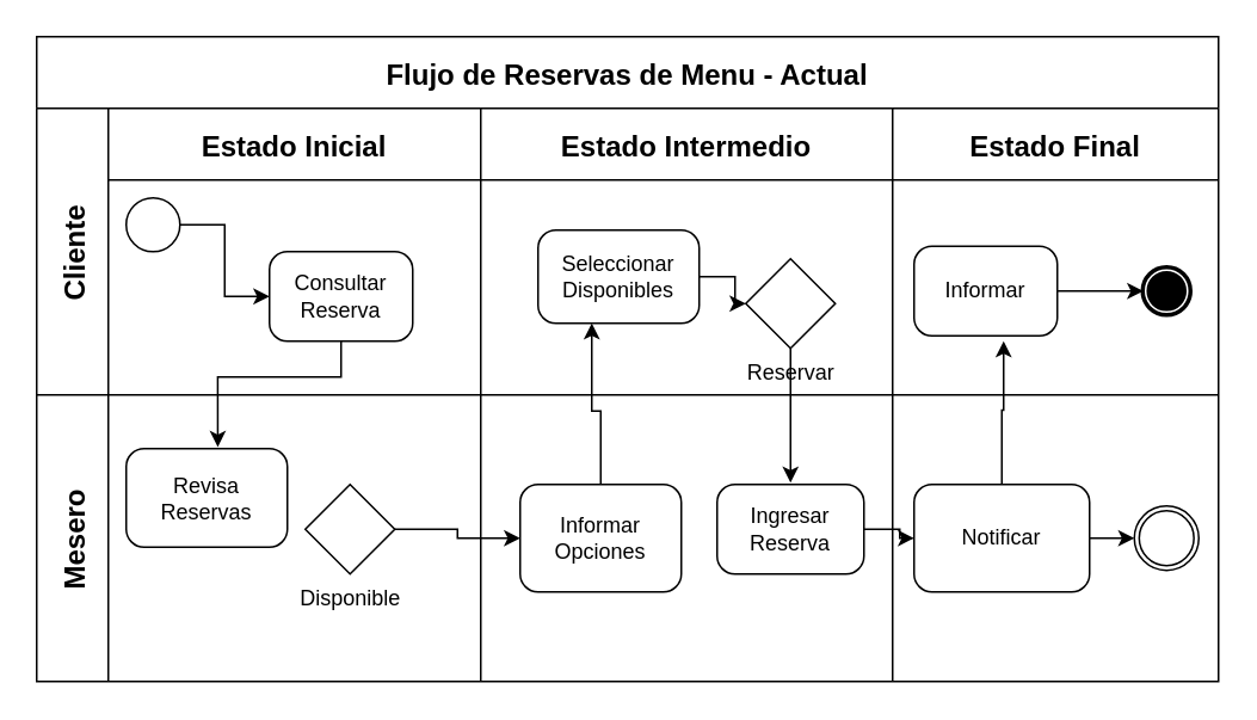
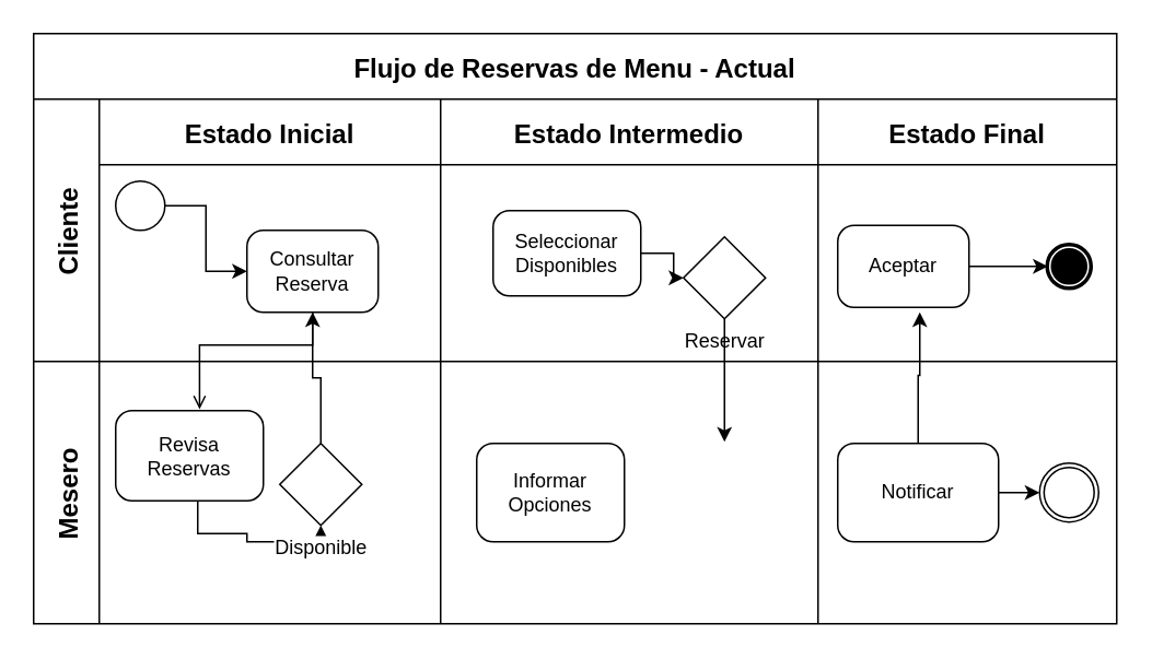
  <mxCell id="0" />
  <mxCell id="1" parent="0" />
  <mxCell id="2" value="Flujo de Reservas de Menu - Actual" style="shape=table;childLayout=tableLayout;startSize=40;collapsible=0;recursiveResize=0;expand=0;fontSize=16;fontStyle=1" vertex="1" parent="1"><mxGeometry x="20" y="20" width="660" height="360" as="geometry" /></mxCell>
  <mxCell id="3" value="Cliente" style="shape=tableRow;horizontal=0;swimlaneHead=0;swimlaneBody=0;top=0;left=0;strokeColor=inherit;bottom=0;right=0;dropTarget=0;fontStyle=1;fillColor=none;points=[[0,0.5],[1,0.5]];portConstraint=eastwest;startSize=40;collapsible=0;recursiveResize=0;expand=0;fontSize=16;" vertex="1" parent="2"><mxGeometry y="40" width="660" height="160" as="geometry" /></mxCell>
  <mxCell id="4" value="Estado Inicial" style="swimlane;swimlaneHead=0;swimlaneBody=0;fontStyle=1;strokeColor=inherit;connectable=0;fillColor=none;startSize=40;collapsible=0;recursiveResize=0;expand=0;fontSize=16;" vertex="1" parent="3"><mxGeometry x="40" width="208" height="160" as="geometry"><mxRectangle width="208" height="160" as="alternateBounds" /></mxGeometry></mxCell>
  <mxCell id="5" value="" style="points=[[0.145,0.145,0],[0.5,0,0],[0.855,0.145,0],[1,0.5,0],[0.855,0.855,0],[0.5,1,0],[0.145,0.855,0],[0,0.5,0]];shape=mxgraph.bpmn.event;html=1;verticalLabelPosition=bottom;labelBackgroundColor=#ffffff;verticalAlign=top;align=center;perimeter=ellipsePerimeter;outlineConnect=0;aspect=fixed;outline=standard;symbol=general;" vertex="1" parent="4"><mxGeometry x="10" y="50" width="30" height="30" as="geometry" /></mxCell>
  <mxCell id="6" value="Consultar Reserva" style="points=[[0.25,0,0],[0.5,0,0],[0.75,0,0],[1,0.25,0],[1,0.5,0],[1,0.75,0],[0.75,1,0],[0.5,1,0],[0.25,1,0],[0,0.75,0],[0,0.5,0],[0,0.25,0]];shape=mxgraph.bpmn.task;whiteSpace=wrap;rectStyle=rounded;size=10;html=1;container=1;expand=0;collapsible=0;taskMarker=abstract;" vertex="1" parent="4"><mxGeometry x="90" y="80" width="80" height="50" as="geometry" /></mxCell>
  <mxCell id="7" style="edgeStyle=orthogonalEdgeStyle;rounded=0;orthogonalLoop=1;jettySize=auto;html=1;entryX=0;entryY=0.5;entryDx=0;entryDy=0;entryPerimeter=0;" edge="1" parent="4" source="5" target="6"><mxGeometry relative="1" as="geometry" /></mxCell>
  <mxCell id="8" value="Estado Intermedio" style="swimlane;swimlaneHead=0;swimlaneBody=0;fontStyle=1;strokeColor=inherit;connectable=0;fillColor=none;startSize=40;collapsible=0;recursiveResize=0;expand=0;fontSize=16;" vertex="1" parent="3"><mxGeometry x="248" width="230" height="160" as="geometry"><mxRectangle width="230" height="160" as="alternateBounds" /></mxGeometry></mxCell>
  <mxCell id="9" style="edgeStyle=orthogonalEdgeStyle;rounded=0;orthogonalLoop=1;jettySize=auto;html=1;" edge="1" parent="8" source="10" target="11"><mxGeometry relative="1" as="geometry" /></mxCell>
  <mxCell id="10" value="Seleccionar Disponibles" style="points=[[0.25,0,0],[0.5,0,0],[0.75,0,0],[1,0.25,0],[1,0.5,0],[1,0.75,0],[0.75,1,0],[0.5,1,0],[0.25,1,0],[0,0.75,0],[0,0.5,0],[0,0.25,0]];shape=mxgraph.bpmn.task;whiteSpace=wrap;rectStyle=rounded;size=10;html=1;container=1;expand=0;collapsible=0;taskMarker=abstract;" vertex="1" parent="8"><mxGeometry x="32" y="68" width="90" height="52" as="geometry" /></mxCell>
  <mxCell id="11" value="Reservar" style="points=[[0.25,0.25,0],[0.5,0,0],[0.75,0.25,0],[1,0.5,0],[0.75,0.75,0],[0.5,1,0],[0.25,0.75,0],[0,0.5,0]];shape=mxgraph.bpmn.gateway2;html=1;verticalLabelPosition=bottom;labelBackgroundColor=#ffffff;verticalAlign=top;align=center;perimeter=rhombusPerimeter;outlineConnect=0;outline=none;symbol=none;" vertex="1" parent="8"><mxGeometry x="148" y="84" width="50" height="50" as="geometry" /></mxCell>
  <mxCell id="12" value="Estado Final" style="swimlane;swimlaneHead=0;swimlaneBody=0;fontStyle=1;strokeColor=inherit;connectable=0;fillColor=none;startSize=40;collapsible=0;recursiveResize=0;expand=0;fontSize=16;" vertex="1" parent="3"><mxGeometry x="478" width="182" height="160" as="geometry"><mxRectangle width="182" height="160" as="alternateBounds" /></mxGeometry></mxCell>
  <mxCell id="13" style="edgeStyle=orthogonalEdgeStyle;rounded=0;orthogonalLoop=1;jettySize=auto;html=1;" edge="1" parent="12" source="14" target="15"><mxGeometry relative="1" as="geometry" /></mxCell>
- <mxCell id="14" value="Informar" style="points=[[0.25,0,0],[0.5,0,0],[0.75,0,0],[1,0.25,0],[1,0.5,0],[1,0.75,0],[0.75,1,0],[0.5,1,0],[0.25,1,0],[0,0.75,0],[0,0.5,0],[0,0.25,0]];shape=mxgraph.bpmn.task;whiteSpace=wrap;rectStyle=rounded;size=10;html=1;container=1;expand=0;collapsible=0;taskMarker=abstract;" vertex="1" parent="12"><mxGeometry x="12" y="77" width="80" height="50" as="geometry" /></mxCell>
+ <mxCell id="14" value="Aceptar" style="points=[[0.25,0,0],[0.5,0,0],[0.75,0,0],[1,0.25,0],[1,0.5,0],[1,0.75,0],[0.75,1,0],[0.5,1,0],[0.25,1,0],[0,0.75,0],[0,0.5,0],[0,0.25,0]];shape=mxgraph.bpmn.task;whiteSpace=wrap;rectStyle=rounded;size=10;html=1;container=1;expand=0;collapsible=0;taskMarker=abstract;" vertex="1" parent="12"><mxGeometry x="12" y="77" width="80" height="50" as="geometry" /></mxCell>
  <mxCell id="15" value="" style="points=[[0.145,0.145,0],[0.5,0,0],[0.855,0.145,0],[1,0.5,0],[0.855,0.855,0],[0.5,1,0],[0.145,0.855,0],[0,0.5,0]];shape=mxgraph.bpmn.event;html=1;verticalLabelPosition=bottom;labelBackgroundColor=#ffffff;verticalAlign=top;align=center;perimeter=ellipsePerimeter;outlineConnect=0;aspect=fixed;outline=end;symbol=terminate;" vertex="1" parent="12"><mxGeometry x="140" y="89" width="26" height="26" as="geometry" /></mxCell>
  <mxCell id="16" value="Mesero" style="shape=tableRow;horizontal=0;swimlaneHead=0;swimlaneBody=0;top=0;left=0;strokeColor=inherit;bottom=0;right=0;dropTarget=0;fontStyle=1;fillColor=none;points=[[0,0.5],[1,0.5]];portConstraint=eastwest;startSize=40;collapsible=0;recursiveResize=0;expand=0;fontSize=16;" vertex="1" parent="2"><mxGeometry y="200" width="660" height="160" as="geometry" /></mxCell>
  <mxCell id="17" value="" style="swimlane;swimlaneHead=0;swimlaneBody=0;fontStyle=1;connectable=0;strokeColor=inherit;fillColor=none;startSize=0;collapsible=0;recursiveResize=0;expand=0;fontSize=16;" vertex="1" parent="16"><mxGeometry x="40" width="208" height="160" as="geometry"><mxRectangle width="208" height="160" as="alternateBounds" /></mxGeometry></mxCell>
+ <mxCell id="18" style="edgeStyle=orthogonalEdgeStyle;rounded=0;orthogonalLoop=1;jettySize=auto;html=1;" edge="1" parent="17" source="19" target="20"><mxGeometry relative="1" as="geometry"><Array as="points"><mxPoint x="60" y="105" /><mxPoint x="90" y="105" /><mxPoint x="90" y="110" /></Array></mxGeometry></mxCell>
  <mxCell id="19" value="Revisa Reservas" style="points=[[0.25,0,0],[0.5,0,0],[0.75,0,0],[1,0.25,0],[1,0.5,0],[1,0.75,0],[0.75,1,0],[0.5,1,0],[0.25,1,0],[0,0.75,0],[0,0.5,0],[0,0.25,0]];shape=mxgraph.bpmn.task;whiteSpace=wrap;rectStyle=rounded;size=10;html=1;container=1;expand=0;collapsible=0;taskMarker=abstract;" vertex="1" parent="17"><mxGeometry x="10" y="30" width="90" height="55" as="geometry" /></mxCell>
  <mxCell id="20" value="Disponible" style="points=[[0.25,0.25,0],[0.5,0,0],[0.75,0.25,0],[1,0.5,0],[0.75,0.75,0],[0.5,1,0],[0.25,0.75,0],[0,0.5,0]];shape=mxgraph.bpmn.gateway2;html=1;verticalLabelPosition=bottom;labelBackgroundColor=#ffffff;verticalAlign=top;align=center;perimeter=rhombusPerimeter;outlineConnect=0;outline=none;symbol=none;" vertex="1" parent="17"><mxGeometry x="110" y="50" width="50" height="50" as="geometry" /></mxCell>
  <mxCell id="21" value="" style="swimlane;swimlaneHead=0;swimlaneBody=0;fontStyle=1;connectable=0;strokeColor=inherit;fillColor=none;startSize=0;collapsible=0;recursiveResize=0;expand=0;fontSize=16;" vertex="1" parent="16"><mxGeometry x="248" width="230" height="160" as="geometry"><mxRectangle width="230" height="160" as="alternateBounds" /></mxGeometry></mxCell>
  <mxCell id="22" value="Informar Opciones" style="points=[[0.25,0,0],[0.5,0,0],[0.75,0,0],[1,0.25,0],[1,0.5,0],[1,0.75,0],[0.75,1,0],[0.5,1,0],[0.25,1,0],[0,0.75,0],[0,0.5,0],[0,0.25,0]];shape=mxgraph.bpmn.task;whiteSpace=wrap;rectStyle=rounded;size=10;html=1;container=1;expand=0;collapsible=0;taskMarker=abstract;" vertex="1" parent="21"><mxGeometry x="22" y="50" width="90" height="60" as="geometry" /></mxCell>
- <mxCell id="23" value="Ingresar Reserva" style="points=[[0.25,0,0],[0.5,0,0],[0.75,0,0],[1,0.25,0],[1,0.5,0],[1,0.75,0],[0.75,1,0],[0.5,1,0],[0.25,1,0],[0,0.75,0],[0,0.5,0],[0,0.25,0]];shape=mxgraph.bpmn.task;whiteSpace=wrap;rectStyle=rounded;size=10;html=1;container=1;expand=0;collapsible=0;taskMarker=abstract;" vertex="1" parent="21"><mxGeometry x="132" y="50" width="82" height="50" as="geometry" /></mxCell>
  <mxCell id="24" value="" style="swimlane;swimlaneHead=0;swimlaneBody=0;fontStyle=1;connectable=0;strokeColor=inherit;fillColor=none;startSize=0;collapsible=0;recursiveResize=0;expand=0;fontSize=16;" vertex="1" parent="16"><mxGeometry x="478" width="182" height="160" as="geometry"><mxRectangle width="182" height="160" as="alternateBounds" /></mxGeometry></mxCell>
  <mxCell id="25" style="edgeStyle=orthogonalEdgeStyle;rounded=0;orthogonalLoop=1;jettySize=auto;html=1;" edge="1" parent="24" source="26" target="27"><mxGeometry relative="1" as="geometry" /></mxCell>
  <mxCell id="26" value="Notificar" style="points=[[0.25,0,0],[0.5,0,0],[0.75,0,0],[1,0.25,0],[1,0.5,0],[1,0.75,0],[0.75,1,0],[0.5,1,0],[0.25,1,0],[0,0.75,0],[0,0.5,0],[0,0.25,0]];shape=mxgraph.bpmn.task;whiteSpace=wrap;rectStyle=rounded;size=10;html=1;container=1;expand=0;collapsible=0;taskMarker=abstract;" vertex="1" parent="24"><mxGeometry x="12" y="50" width="98" height="60" as="geometry" /></mxCell>
  <mxCell id="27" value="" style="points=[[0.145,0.145,0],[0.5,0,0],[0.855,0.145,0],[1,0.5,0],[0.855,0.855,0],[0.5,1,0],[0.145,0.855,0],[0,0.5,0]];shape=mxgraph.bpmn.event;html=1;verticalLabelPosition=bottom;labelBackgroundColor=#ffffff;verticalAlign=top;align=center;perimeter=ellipsePerimeter;outlineConnect=0;aspect=fixed;outline=throwing;symbol=general;" vertex="1" parent="24"><mxGeometry x="135" y="62" width="36" height="36" as="geometry" /></mxCell>
- <mxCell id="28" style="edgeStyle=orthogonalEdgeStyle;rounded=0;orthogonalLoop=1;jettySize=auto;html=1;" edge="1" parent="16" source="20" target="22"><mxGeometry relative="1" as="geometry" /></mxCell>
- <mxCell id="29" style="edgeStyle=orthogonalEdgeStyle;rounded=0;orthogonalLoop=1;jettySize=auto;html=1;entryX=0;entryY=0.5;entryDx=0;entryDy=0;entryPerimeter=0;" edge="1" parent="16" source="23" target="26"><mxGeometry relative="1" as="geometry" /></mxCell>
- <mxCell id="30" style="edgeStyle=orthogonalEdgeStyle;rounded=0;orthogonalLoop=1;jettySize=auto;html=1;entryX=0.568;entryY=-0.016;entryDx=0;entryDy=0;entryPerimeter=0;" edge="1" parent="2" source="6" target="19"><mxGeometry relative="1" as="geometry"><Array as="points"><mxPoint x="170" y="190" /><mxPoint x="101" y="190" /></Array></mxGeometry></mxCell>
- <mxCell id="31" style="edgeStyle=orthogonalEdgeStyle;rounded=0;orthogonalLoop=1;jettySize=auto;html=1;" edge="1" parent="2" source="22" target="10"><mxGeometry relative="1" as="geometry"><Array as="points"><mxPoint x="315" y="209" /><mxPoint x="310" y="209" /></Array></mxGeometry></mxCell>
+ <mxCell id="28" style="edgeStyle=orthogonalEdgeStyle;rounded=0;orthogonalLoop=1;jettySize=auto;html=1;" edge="1" parent="16" source="20" target="6"><mxGeometry relative="1" as="geometry" /></mxCell>
+ <mxCell id="30" style="edgeStyle=orthogonalEdgeStyle;rounded=0;orthogonalLoop=1;jettySize=auto;html=1;entryX=0.568;entryY=-0.016;entryDx=0;entryDy=0;entryPerimeter=0;endArrow=open;" edge="1" parent="2" source="6" target="19"><mxGeometry relative="1" as="geometry"><Array as="points"><mxPoint x="170" y="190" /><mxPoint x="101" y="190" /></Array></mxGeometry></mxCell>
  <mxCell id="32" value="" style="edgeStyle=orthogonalEdgeStyle;rounded=0;orthogonalLoop=1;jettySize=auto;html=1;" edge="1" parent="2" source="11"><mxGeometry relative="1" as="geometry"><mxPoint x="421" y="249" as="targetPoint" /></mxGeometry></mxCell>
  <mxCell id="33" style="edgeStyle=orthogonalEdgeStyle;rounded=0;orthogonalLoop=1;jettySize=auto;html=1;entryX=0.625;entryY=1.06;entryDx=0;entryDy=0;entryPerimeter=0;" edge="1" parent="2" source="26" target="14"><mxGeometry relative="1" as="geometry" /></mxCell>
